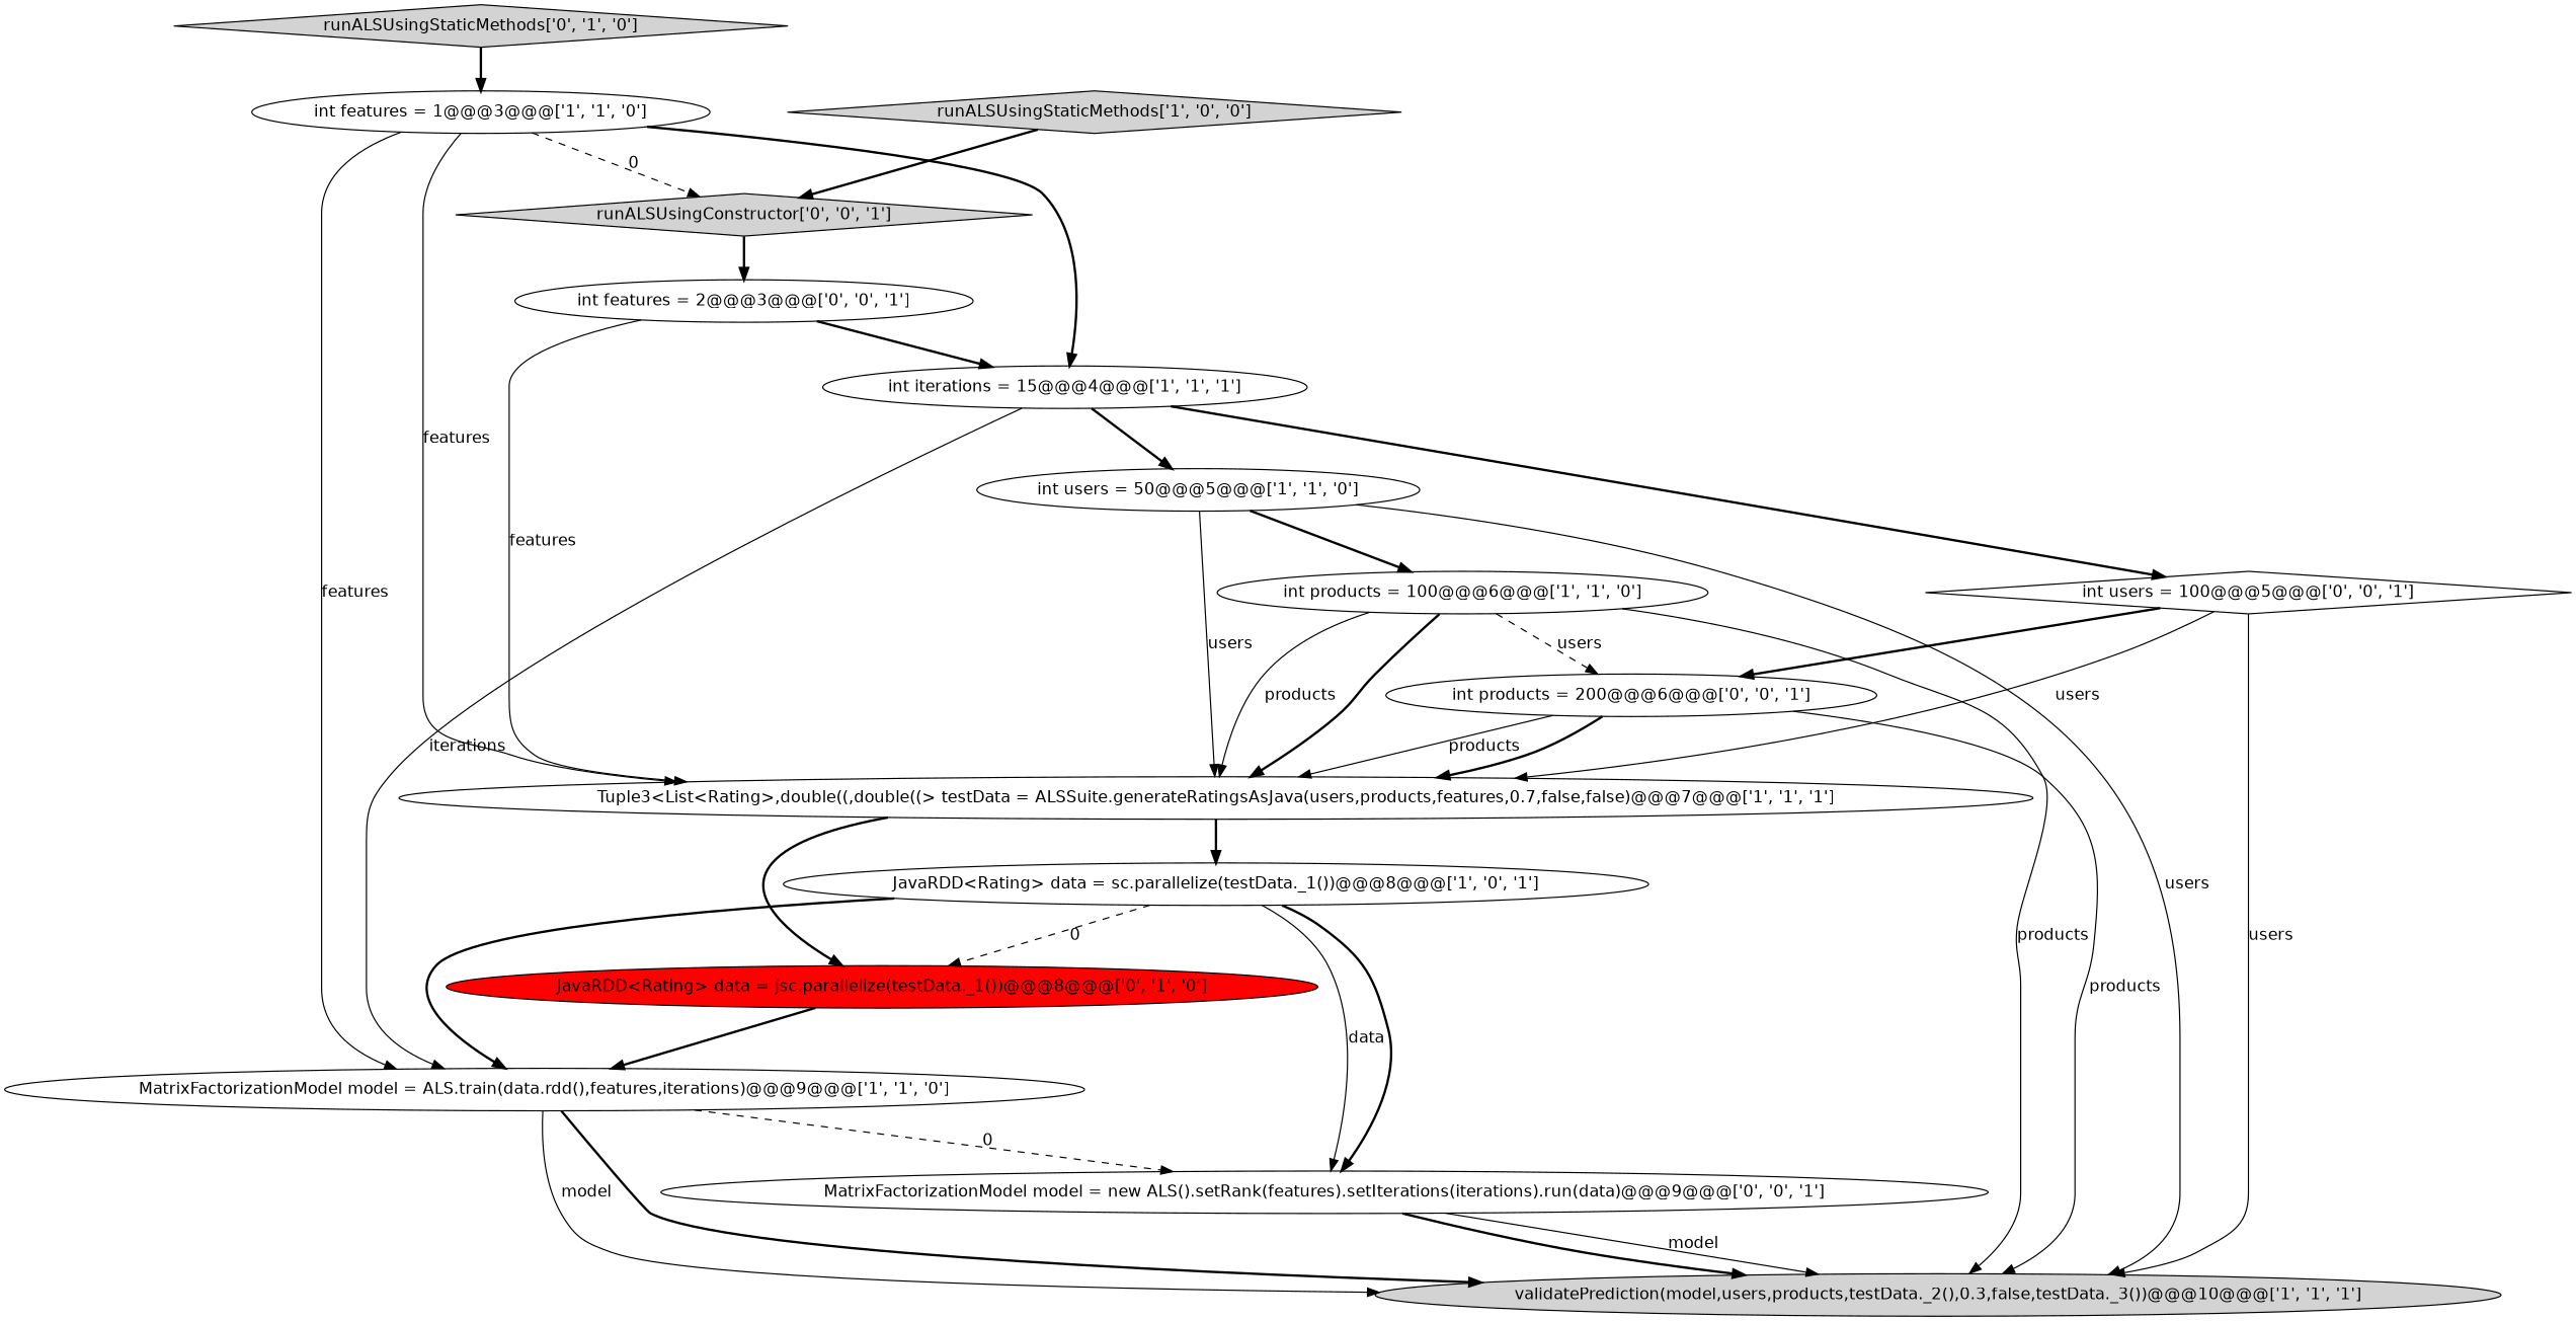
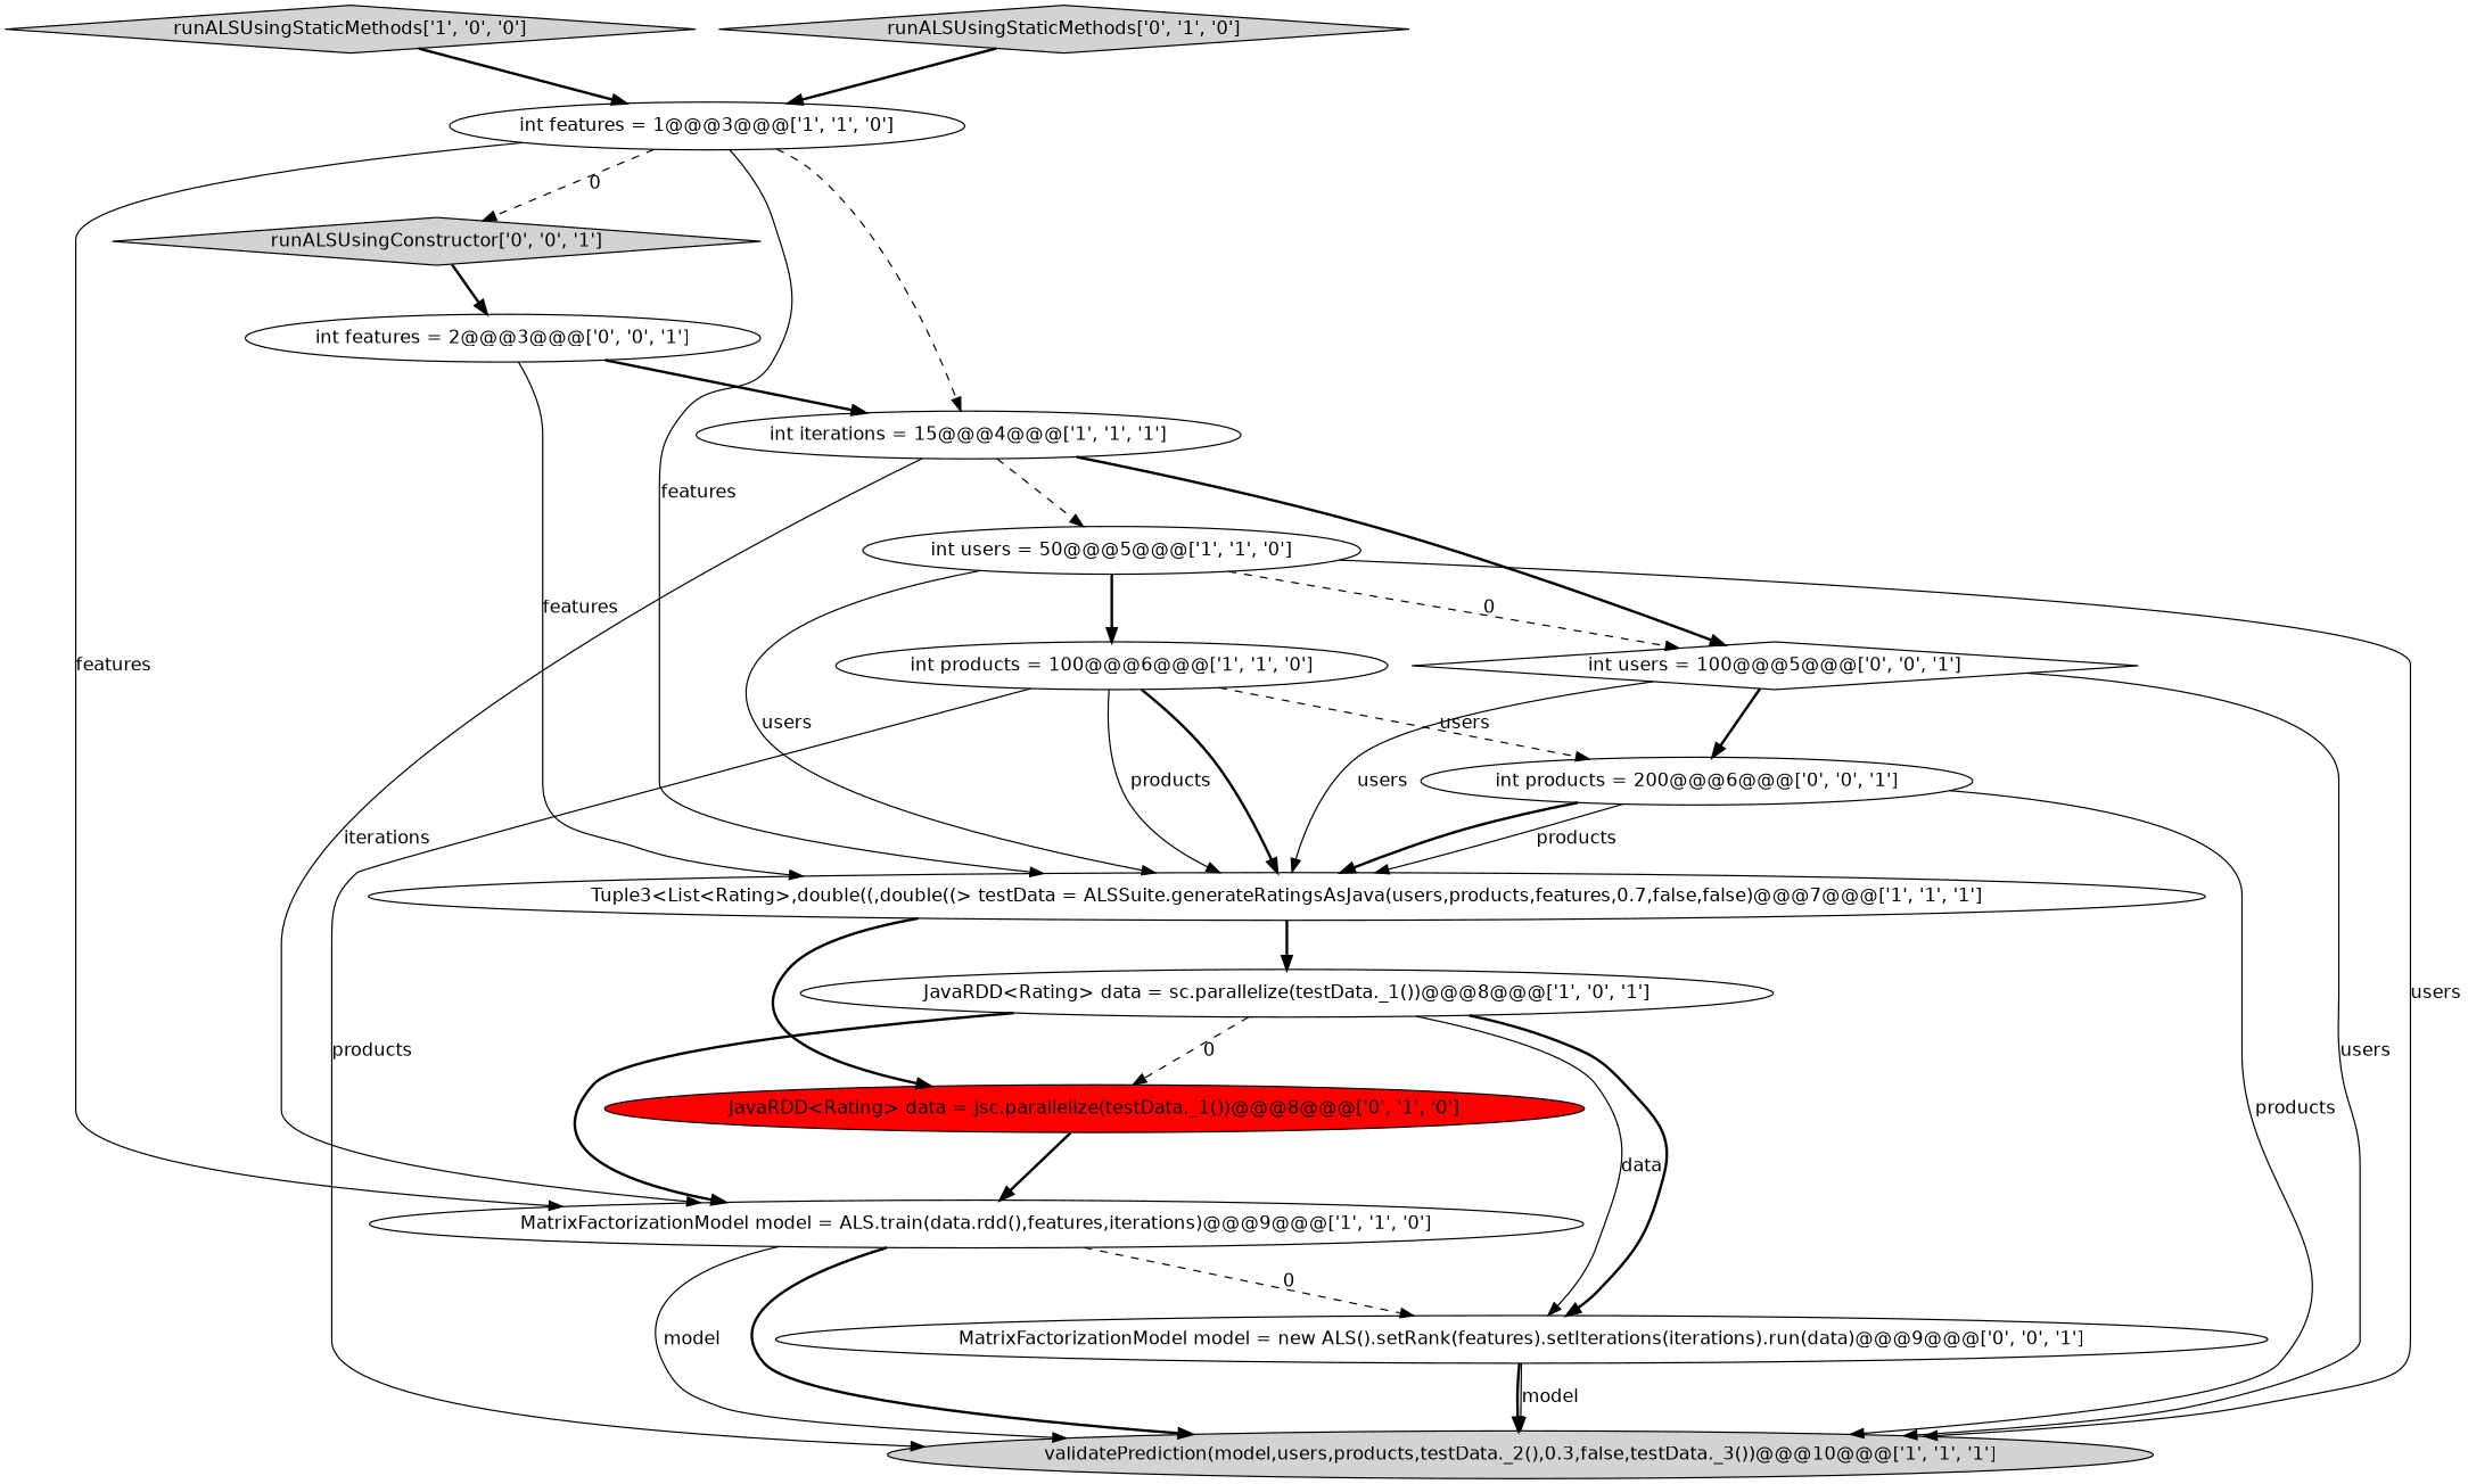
  digraph {
    fontname="DejaVu Sans"
    node [fillcolor=white fontname="DejaVu Sans" shape=ellipse style=filled]
    edge [fontname="DejaVu Sans" style=bold]
    n1 [label="JavaRDD<Rating> data = sc.parallelize(testData._1())@@@8@@@['1', '0', '1']"]
    n2 [label="MatrixFactorizationModel model = ALS.train(data.rdd(),features,iterations)@@@9@@@['1', '1', '0']"]
    n3 [fillcolor=red label="JavaRDD<Rating> data = jsc.parallelize(testData._1())@@@8@@@['0', '1', '0']"]
    n4 [label="MatrixFactorizationModel model = new ALS().setRank(features).setIterations(iterations).run(data)@@@9@@@['0', '0', '1']"]
    n5 [fillcolor=lightgray label="validatePrediction(model,users,products,testData._2(),0.3,false,testData._3())@@@10@@@['1', '1', '1']"]
    n6 [fillcolor=lightgray label="runALSUsingStaticMethods['1', '0', '0']" shape=diamond]
    n7 [label="int features = 1@@@3@@@['1', '1', '0']"]
    n8 [label="int iterations = 15@@@4@@@['1', '1', '1']"]
    n9 [label="Tuple3<List<Rating>,double((,double((> testData = ALSSuite.generateRatingsAsJava(users,products,features,0.7,false,false)@@@7@@@['1', '1', '1']"]
    n10 [fillcolor=lightgray label="runALSUsingConstructor['0', '0', '1']" shape=diamond]
    n11 [label="int users = 50@@@5@@@['1', '1', '0']"]
    n12 [label="int users = 100@@@5@@@['0', '0', '1']" shape=diamond]
    n13 [label="int features = 2@@@3@@@['0', '0', '1']"]
    n14 [label="int products = 100@@@6@@@['1', '1', '0']"]
    n15 [label="int products = 200@@@6@@@['0', '0', '1']"]
    n16 [fillcolor=lightgray label="runALSUsingStaticMethods['0', '1', '0']" shape=diamond]
    n1 -> n2
    n1 -> n3 [label=0 style=dashed]
    n1 -> n4 [label=data style=solid]
    n1 -> n4
    n2 -> n4 [label=0 style=dashed]
    n2 -> n5 [label=model style=solid]
    n2 -> n5
    n3 -> n2
    n4 -> n5
    n4 -> n5 [label=model style=solid]
-   n6 -> n10
+   n6 -> n7
    n7 -> n2 [label=features style=solid]
-   n7 -> n8
+   n7 -> n8 [style=dashed]
    n7 -> n9 [label=features style=solid]
    n7 -> n10 [label=0 style=dashed]
    n8 -> n2 [label=iterations style=solid]
-   n8 -> n11
+   n8 -> n11 [style=dashed]
    n8 -> n12
    n9 -> n1
    n9 -> n3
    n10 -> n13
    n11 -> n5 [label=users style=solid]
    n11 -> n9 [label=users style=solid]
+   n11 -> n12 [label=0 style=dashed]
    n11 -> n14
    n12 -> n5 [label=users style=solid]
    n12 -> n9 [label=users style=solid]
    n12 -> n15
    n13 -> n8
    n13 -> n9 [label=features style=solid]
    n14 -> n5 [label=products style=solid]
    n14 -> n9 [label=products style=solid]
    n14 -> n9
    n14 -> n15 [label=users style=dashed]
    n15 -> n5 [label=products style=solid]
    n15 -> n9 [label=products style=solid]
    n15 -> n9
    n16 -> n7
  }
